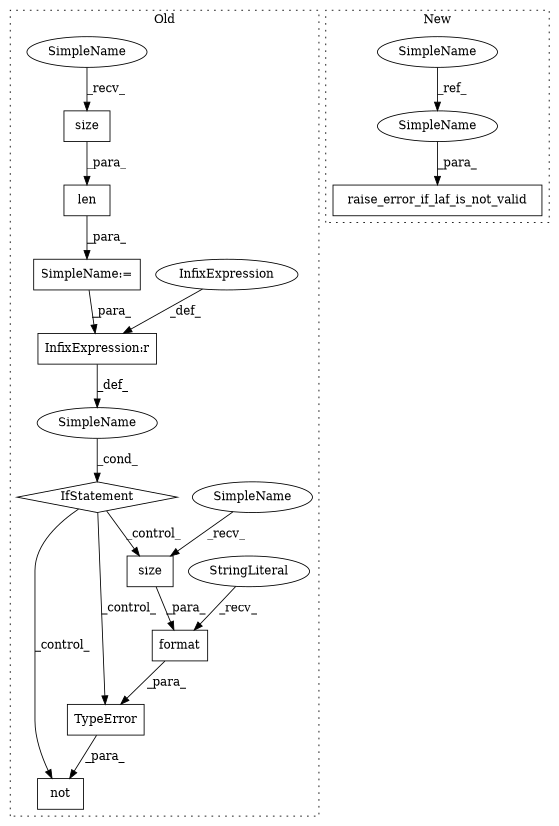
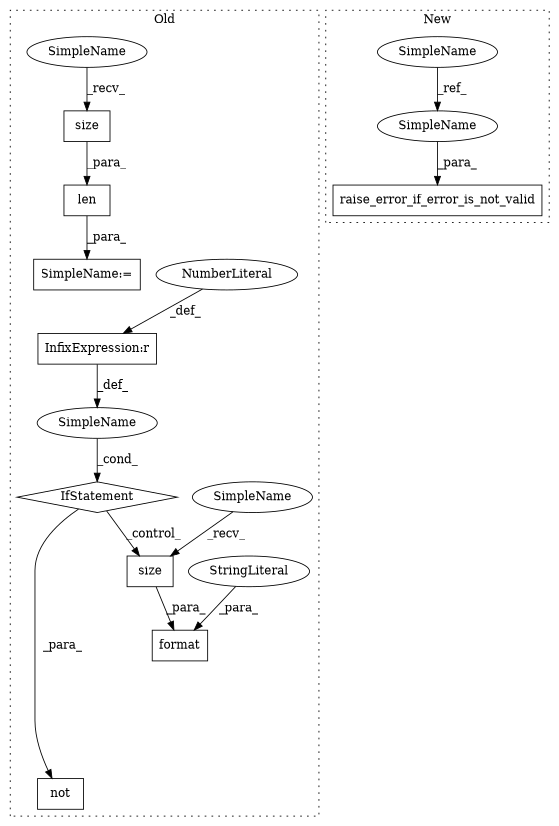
  digraph {
    node [a=32 l=3 shape=box]
-   n1 [l="10,1" label=TypeError s="4750,4837"]
    n2 [a=42 label=SimpleName shape=ellipse l=""]
    n3 [a=53 l=6 label=not s=4744]
    n4 [a=27 l=4 label="InfixExpression:r" s=4729]
-   n5 [a=34 l=1 label=InfixExpression s=4733 shape=ellipse]
+   n5 [a=34 l=1 label=NumberLiteral s=4733 shape=ellipse]
    n6 [l="4,1" label=len s="4698,4712"]
    n7 [l=6 label=size s=4830]
    n8 [l="7,1" label=format s="4819,4836"]
    n9 [l=6 label=size s=4706]
    n10 [a=25 l="4,2" label=IfStatement s="4719,4734" shape=diamond]
    n11 [a=7 l=1 label="SimpleName:=" s=4697]
    n12 [a=45 l=58 label=StringLiteral s=4760 shape=ellipse]
    n13 [a=42 label=SimpleName s=4826 shape=ellipse]
    n14 [a=42 label=SimpleName s=4702 shape=ellipse]
-   n15 [l="32,1" label=raise_error_if_laf_is_not_valid s="5537,5572"]
+   n15 [l="32,1" label=raise_error_if_error_is_not_valid s="5537,5572"]
    n16 [a=42 label=SimpleName s=5414 shape=ellipse]
    n17 [a=42 label=SimpleName s=5569 shape=ellipse]
    subgraph cluster_1 {
      label=Old
      style=dotted
-     n1
      n2
      n3
      n4
      n5
      n6
      n7
      n8
      n9
      n10
      n11
      n12
      n13
      n14
    }
    subgraph cluster_2 {
      label=New
      style=dotted
      n15
      n16
      n17
    }
-   n1 -> n3 [label=_para_]
    n2 -> n10 [label=_cond_]
    n4 -> n2 [label=_def_]
    n5 -> n4 [label=_def_]
    n6 -> n11 [label=_para_]
    n7 -> n8 [label=_para_]
-   n8 -> n1 [label=_para_]
    n9 -> n6 [label=_para_]
-   n10 -> n1 [label=_control_]
-   n10 -> n3 [label=_control_]
+   n10 -> n3 [label=_para_]
    n10 -> n7 [label=_control_]
-   n11 -> n4 [label=_para_]
-   n12 -> n8 [label=_recv_]
+   n12 -> n8 [label=_para_]
    n13 -> n7 [label=_recv_]
    n14 -> n9 [label=_recv_]
    n16 -> n17 [label=_ref_]
    n17 -> n15 [label=_para_]
  }
